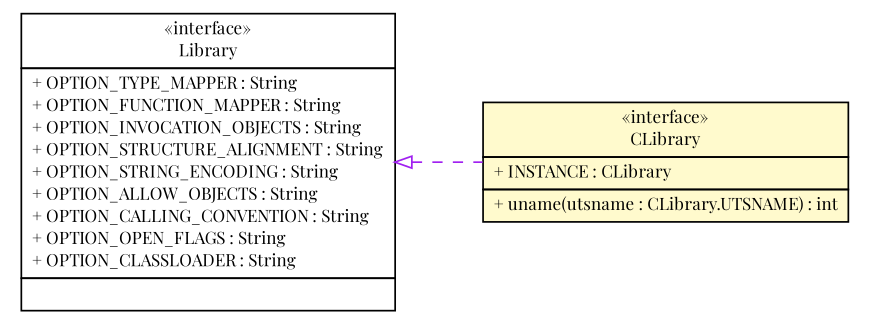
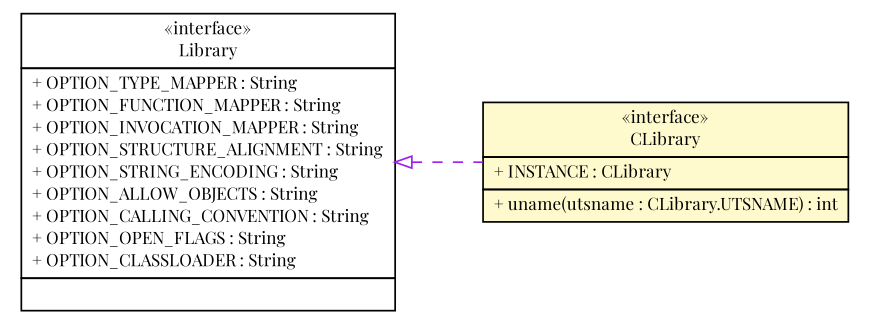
  digraph {
    nodesep=0.25
    ranksep=0.5
    rankdir=LR
    fontname="Playfair Display"
    node [fontcolor=black fontname="Playfair Display" fontsize=10.0 shape=plaintext]
    n1 [label=<<table title="de.hsbremen.tc.tnc.natives.CLibrary" border="0" cellborder="1" cellspacing="0" cellpadding="2" port="p" bgcolor="lemonChiffon" href="./CLibrary.html"> 		<tr><td><table border="0" cellspacing="0" cellpadding="1"> <tr><td align="center" balign="center"> &#171;interface&#187; </td></tr> <tr><td align="center" balign="center"> CLibrary </td></tr> 		</table></td></tr> 		<tr><td><table border="0" cellspacing="0" cellpadding="1"> <tr><td align="left" balign="left"> + INSTANCE : CLibrary </td></tr> 		</table></td></tr> 		<tr><td><table border="0" cellspacing="0" cellpadding="1"> <tr><td align="left" balign="left"> + uname(utsname : CLibrary.UTSNAME) : int </td></tr> 		</table></td></tr> 		</table>>]
-   n2 [label=<<table title="com.sun.jna.Library" border="0" cellborder="1" cellspacing="0" cellpadding="2" port="p" href="http://java.sun.com/j2se/1.4.2/docs/api/com/sun/jna/Library.html"> 		<tr><td><table border="0" cellspacing="0" cellpadding="1"> <tr><td align="center" balign="center"> &#171;interface&#187; </td></tr> <tr><td align="center" balign="center"> Library </td></tr> 		</table></td></tr> 		<tr><td><table border="0" cellspacing="0" cellpadding="1"> <tr><td align="left" balign="left"> + OPTION_TYPE_MAPPER : String </td></tr> <tr><td align="left" balign="left"> + OPTION_FUNCTION_MAPPER : String </td></tr> <tr><td align="left" balign="left"> + OPTION_INVOCATION_OBJECTS : String </td></tr> <tr><td align="left" balign="left"> + OPTION_STRUCTURE_ALIGNMENT : String </td></tr> <tr><td align="left" balign="left"> + OPTION_STRING_ENCODING : String </td></tr> <tr><td align="left" balign="left"> + OPTION_ALLOW_OBJECTS : String </td></tr> <tr><td align="left" balign="left"> + OPTION_CALLING_CONVENTION : String </td></tr> <tr><td align="left" balign="left"> + OPTION_OPEN_FLAGS : String </td></tr> <tr><td align="left" balign="left"> + OPTION_CLASSLOADER : String </td></tr> 		</table></td></tr> 		<tr><td><table border="0" cellspacing="0" cellpadding="1"> <tr><td align="left" balign="left">  </td></tr> 		</table></td></tr> 		</table>>]
+   n2 [label=<<table title="com.sun.jna.Library" border="0" cellborder="1" cellspacing="0" cellpadding="2" port="p" href="http://java.sun.com/j2se/1.4.2/docs/api/com/sun/jna/Library.html"> 		<tr><td><table border="0" cellspacing="0" cellpadding="1"> <tr><td align="center" balign="center"> &#171;interface&#187; </td></tr> <tr><td align="center" balign="center"> Library </td></tr> 		</table></td></tr> 		<tr><td><table border="0" cellspacing="0" cellpadding="1"> <tr><td align="left" balign="left"> + OPTION_TYPE_MAPPER : String </td></tr> <tr><td align="left" balign="left"> + OPTION_FUNCTION_MAPPER : String </td></tr> <tr><td align="left" balign="left"> + OPTION_INVOCATION_MAPPER : String </td></tr> <tr><td align="left" balign="left"> + OPTION_STRUCTURE_ALIGNMENT : String </td></tr> <tr><td align="left" balign="left"> + OPTION_STRING_ENCODING : String </td></tr> <tr><td align="left" balign="left"> + OPTION_ALLOW_OBJECTS : String </td></tr> <tr><td align="left" balign="left"> + OPTION_CALLING_CONVENTION : String </td></tr> <tr><td align="left" balign="left"> + OPTION_OPEN_FLAGS : String </td></tr> <tr><td align="left" balign="left"> + OPTION_CLASSLOADER : String </td></tr> 		</table></td></tr> 		<tr><td><table border="0" cellspacing="0" cellpadding="1"> <tr><td align="left" balign="left">  </td></tr> 		</table></td></tr> 		</table>>]
    n2 -> n1 [arrowtail=empty dir=back fontname="Playfair Display" fontsize=10 headport=p labelfontname=Helvetica labelfontsize=10 style=dashed tailport=p color=purple]
  }
